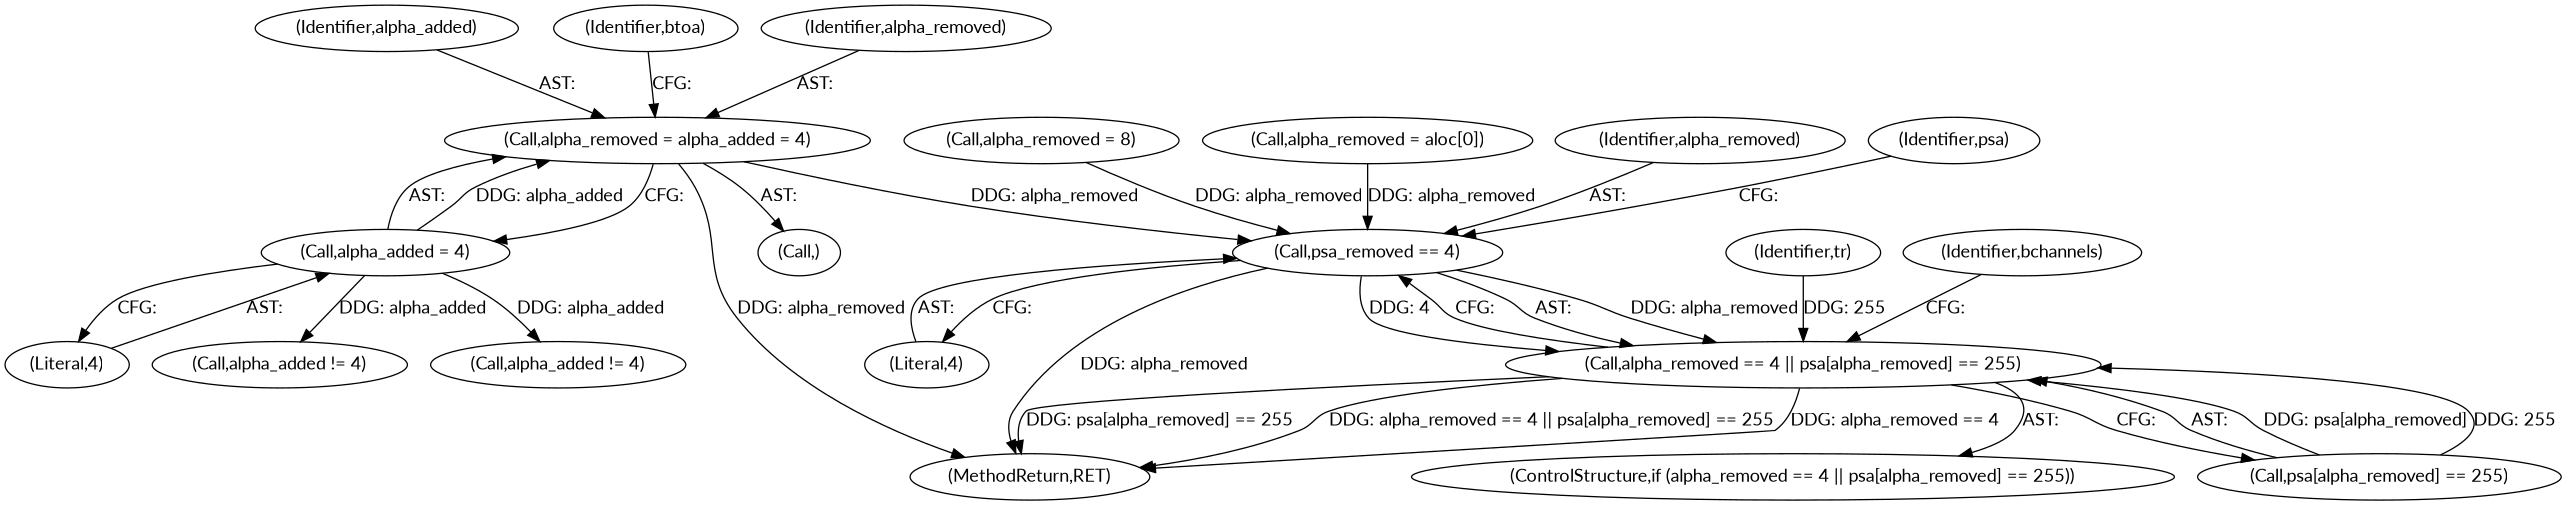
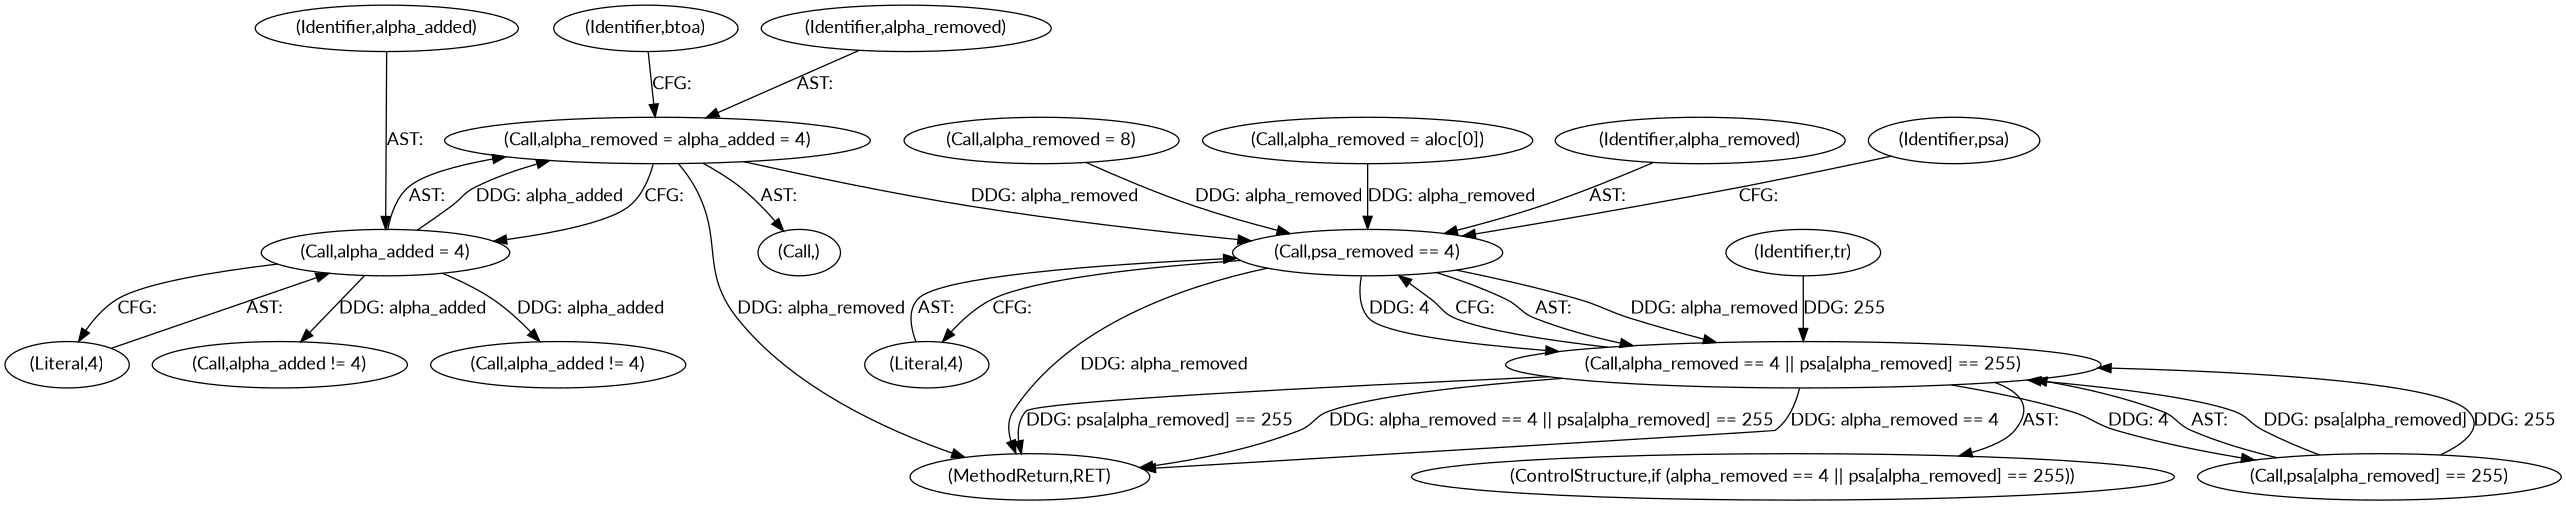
  digraph {
    fontname=Lato
    node [fontname=Lato]
    edge [fontname=Lato]
    n1 [label="(Call,alpha_removed = alpha_added = 4)"]
    n2 [label="(Call,alpha_added = 4)"]
    n3 [label="(Call,psa_removed == 4)"]
    n4 [label="(MethodReturn,RET)"]
    n5 [label="(Call,)"]
    n6 [label="(Call,alpha_added != 4)"]
    n7 [label="(Call,alpha_added != 4)"]
    n8 [label="(Literal,4)"]
    n9 [label="(Call,alpha_removed == 4 || psa[alpha_removed] == 255)"]
    n10 [label="(Literal,4)"]
    n11 [label="(ControlStructure,if (alpha_removed == 4 || psa[alpha_removed] == 255))"]
    n12 [label="(Call,psa[alpha_removed] == 255)"]
    n13 [label="(Call,alpha_removed = 8)"]
    n14 [label="(Identifier,alpha_removed)"]
    n15 [label="(Identifier,tr)"]
    n16 [label="(Call,alpha_removed = aloc[0])"]
    n17 [label="(Identifier,alpha_added)"]
    n18 [label="(Identifier,btoa)"]
    n19 [label="(Identifier,alpha_removed)"]
    n20 [label="(Identifier,psa)"]
-   n21 [label="(Identifier,bchannels)"]
    n1 -> n2 [label="CFG: "]
    n1 -> n3 [label="DDG: alpha_removed"]
    n1 -> n4 [label="DDG: alpha_removed"]
    n1 -> n5 [label="AST: "]
    n2 -> n1 [label="AST: "]
    n2 -> n1 [label="DDG: alpha_added"]
    n2 -> n6 [label="DDG: alpha_added"]
    n2 -> n7 [label="DDG: alpha_added"]
    n2 -> n8 [label="CFG: "]
    n3 -> n4 [label="DDG: alpha_removed"]
    n3 -> n9 [label="AST: "]
    n3 -> n9 [label="DDG: alpha_removed"]
    n3 -> n9 [label="DDG: 4"]
    n3 -> n10 [label="CFG: "]
    n8 -> n2 [label="AST: "]
    n9 -> n3 [label="CFG: "]
    n9 -> n4 [label="DDG: alpha_removed == 4 || psa[alpha_removed] == 255"]
    n9 -> n4 [label="DDG: alpha_removed == 4"]
    n9 -> n4 [label="DDG: psa[alpha_removed] == 255"]
    n9 -> n11 [label="AST: "]
-   n9 -> n12 [label="CFG: "]
+   n9 -> n12 [label="DDG: 4"]
    n10 -> n3 [label="AST: "]
    n12 -> n9 [label="AST: "]
    n12 -> n9 [label="DDG: psa[alpha_removed]"]
    n12 -> n9 [label="DDG: 255"]
    n13 -> n3 [label="DDG: alpha_removed"]
    n14 -> n1 [label="AST: "]
    n15 -> n9 [label="DDG: 255"]
    n16 -> n3 [label="DDG: alpha_removed"]
-   n17 -> n1 [label="AST: "]
+   n17 -> n2 [label="AST: "]
    n18 -> n1 [label="CFG: "]
    n19 -> n3 [label="AST: "]
    n20 -> n3 [label="CFG: "]
-   n21 -> n9 [label="CFG: "]
  }
